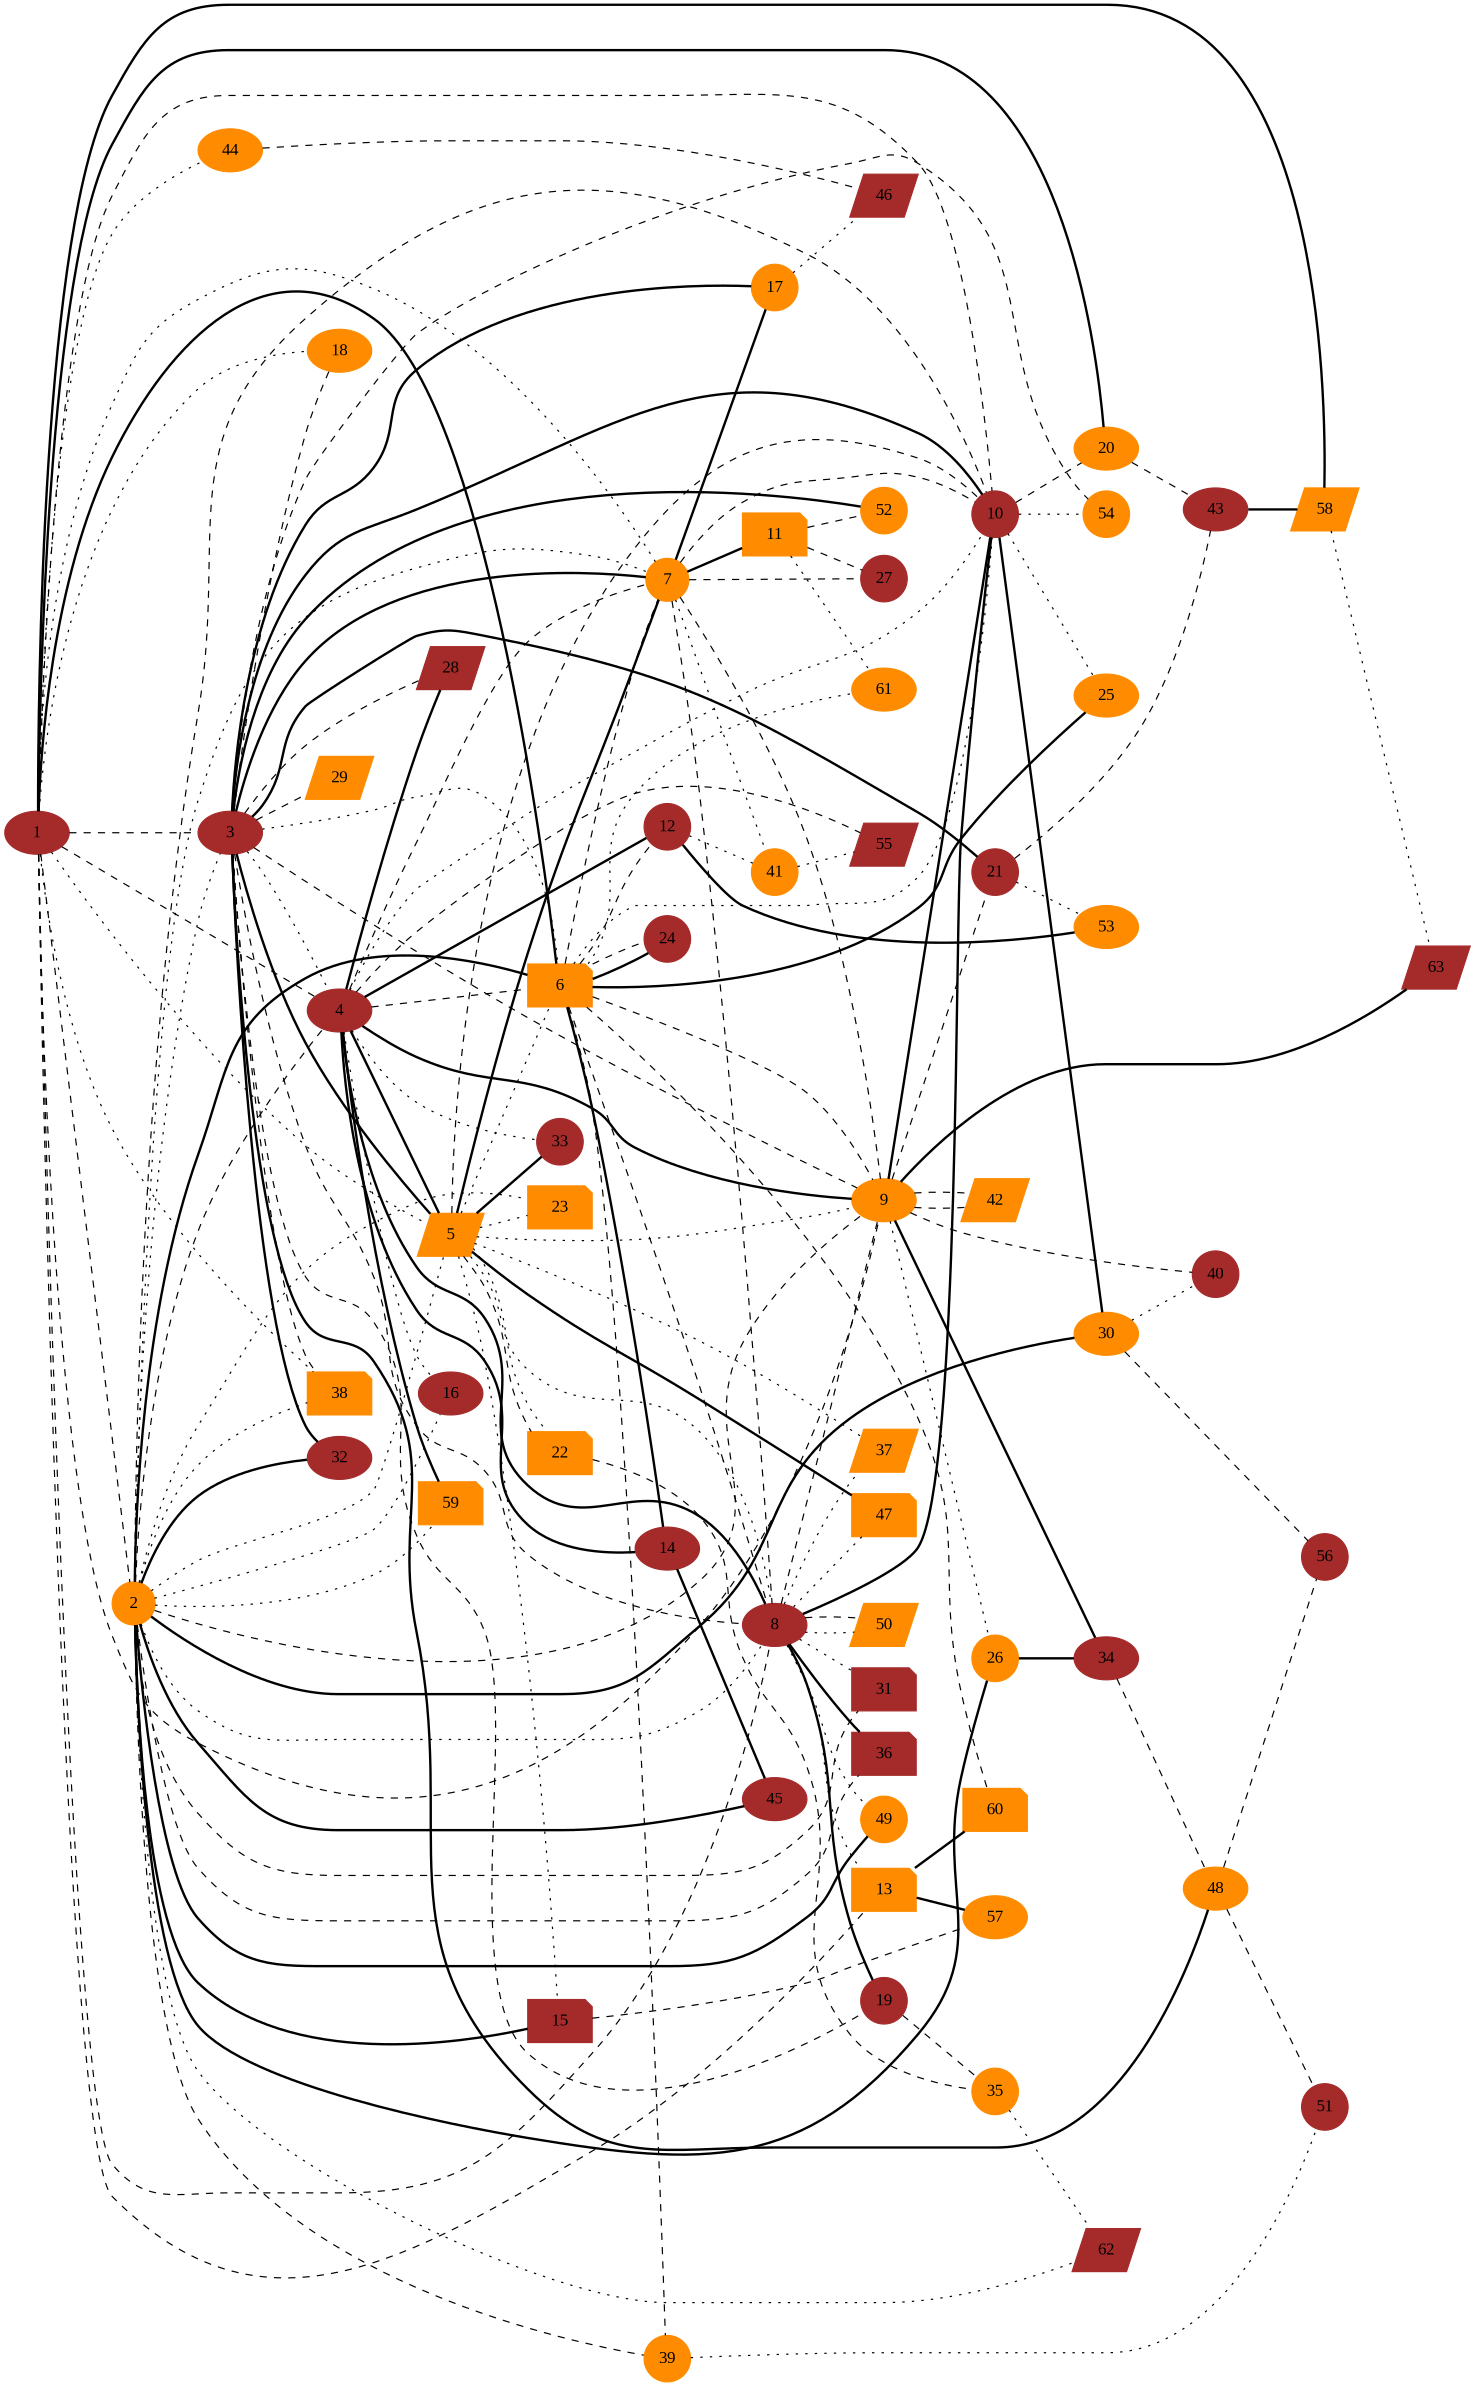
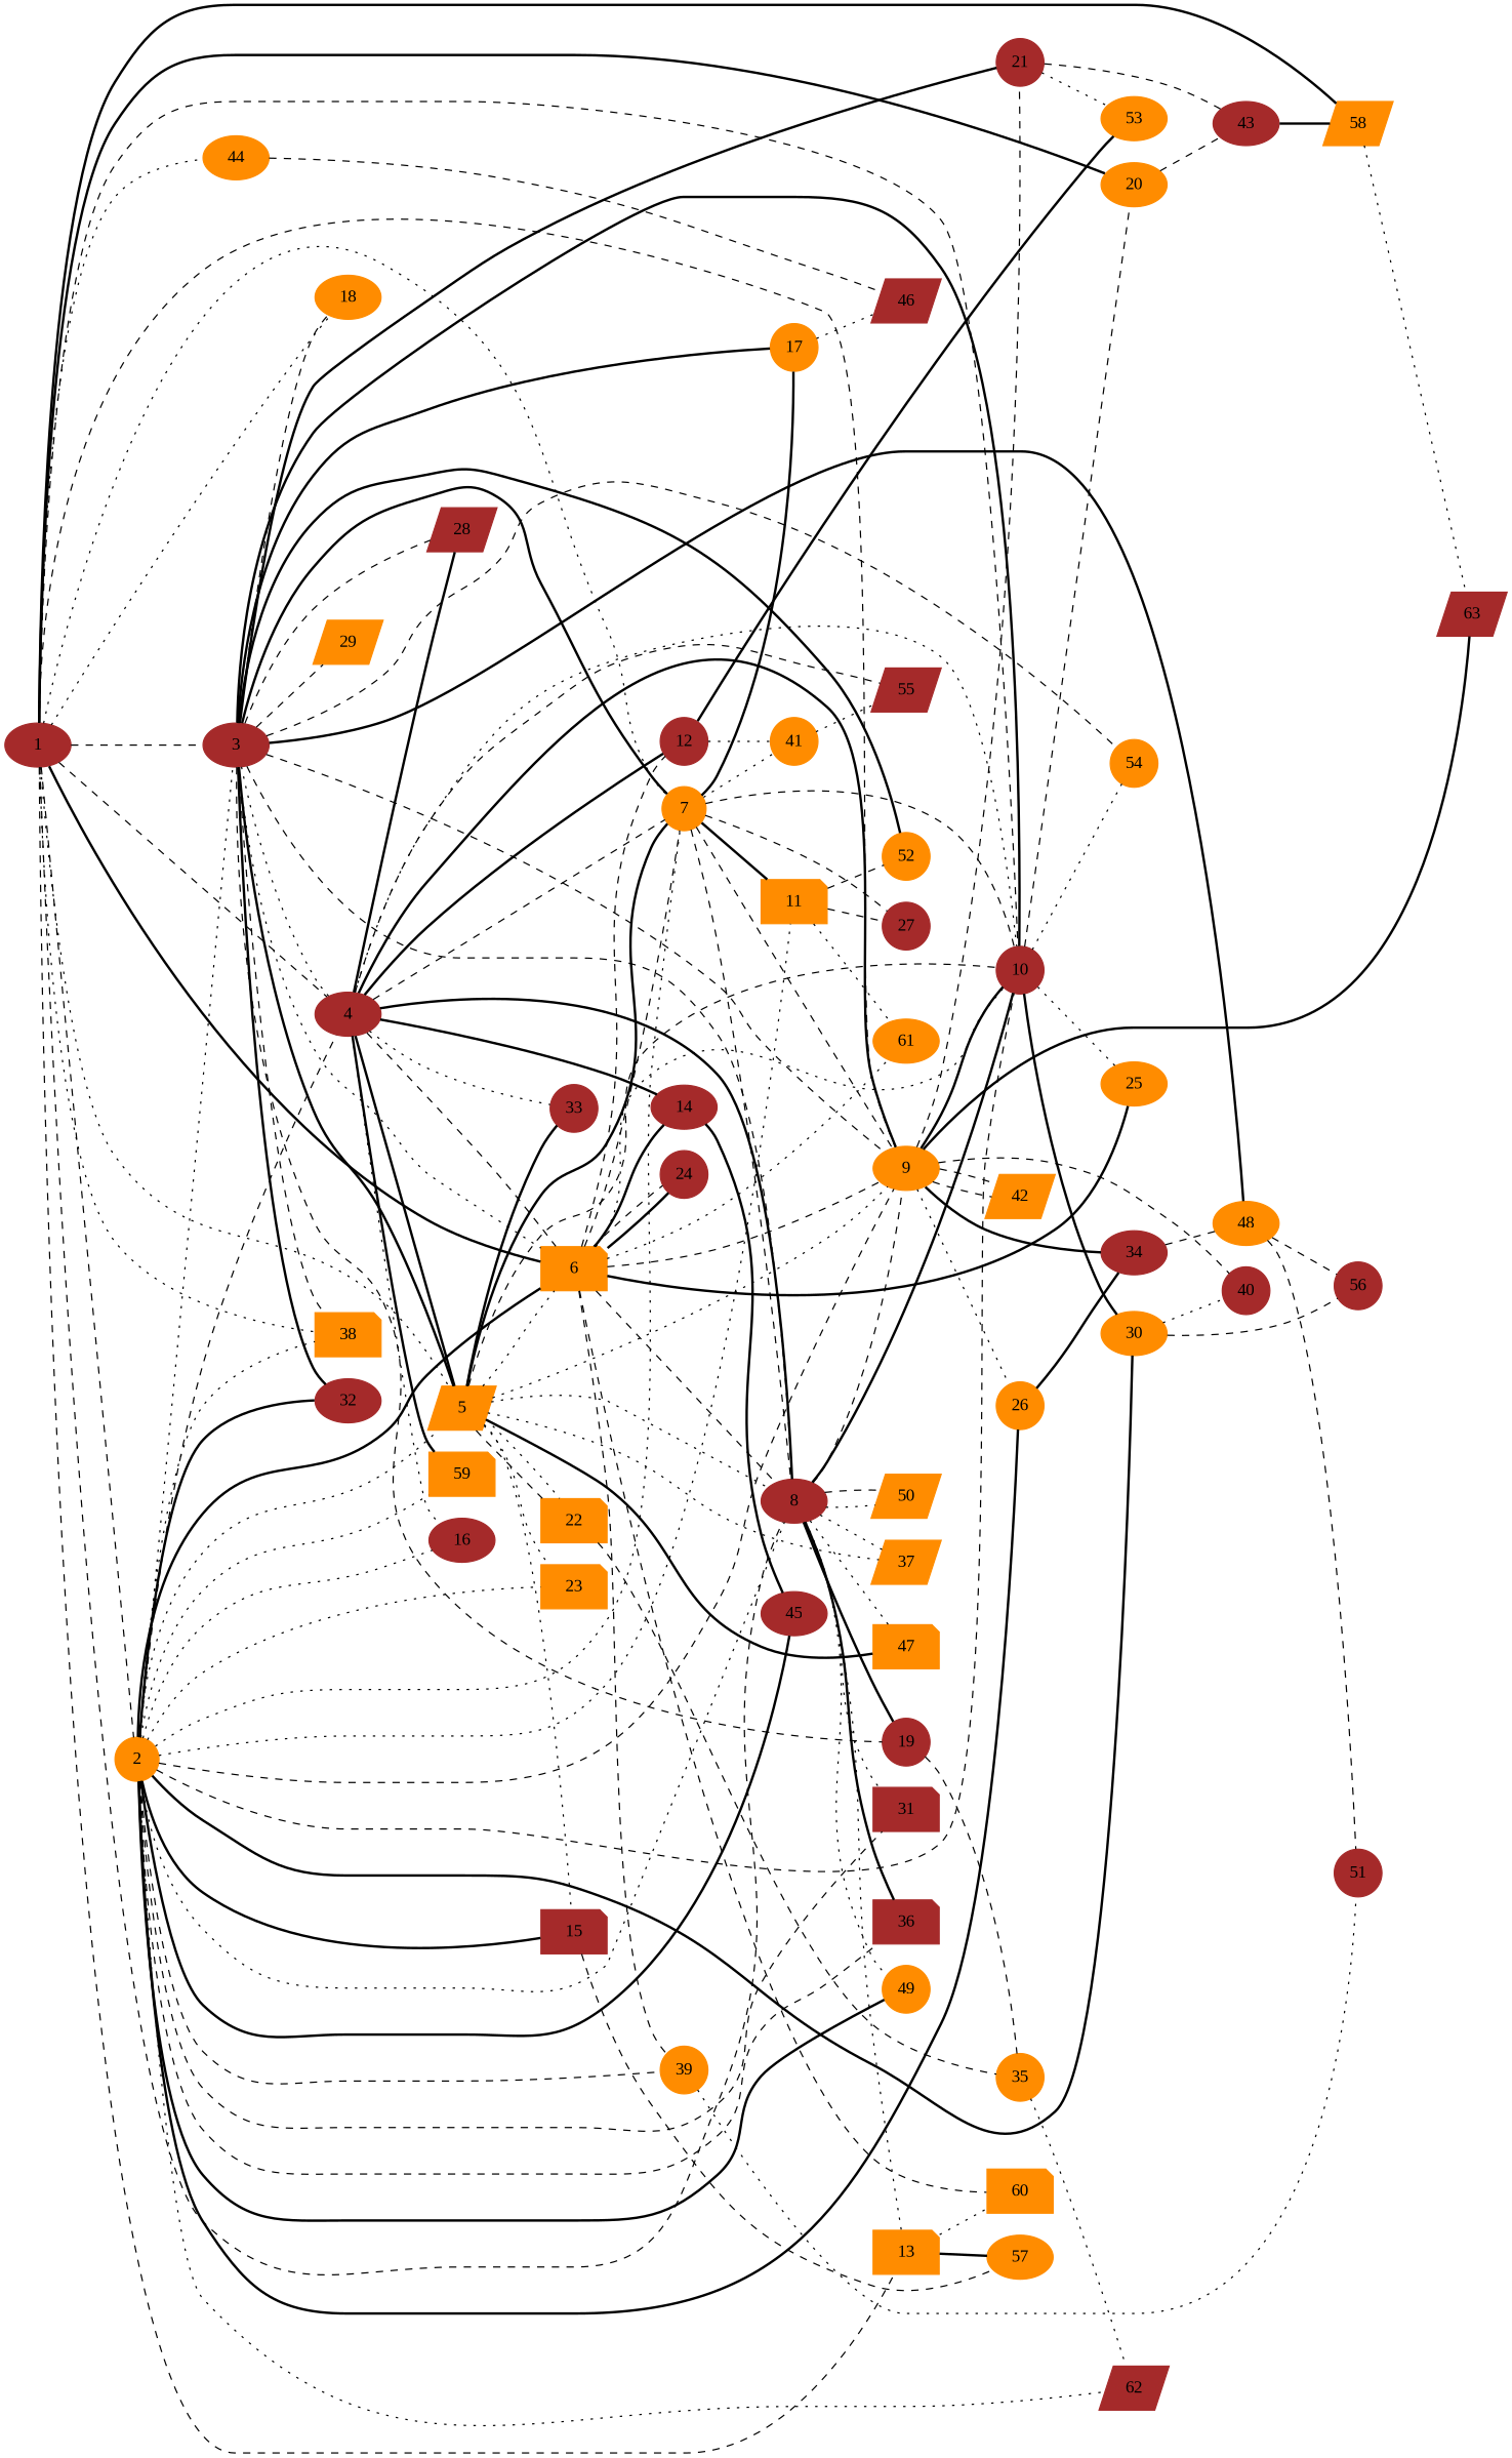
  graph {
    fontname="Liberation Serif"
    rankdir=LR
    node [color=darkorange fontname="Liberation Serif" shape=ellipse style=filled]
    edge [fontname="Liberation Serif" style=dashed]
    1 [color=brown]
    2 [shape=circle]
    3 [color=brown]
    4 [color=brown]
    5 [shape=parallelogram]
    6 [shape=note]
    7 [shape=circle]
    8 [color=brown]
    9
    10 [color=brown shape=circle]
    13 [shape=note]
    18
    20
    38 [shape=note]
    44
    58 [shape=parallelogram]
    11 [shape=note]
    15 [color=brown shape=note]
    16 [color=brown]
    23 [shape=note]
    26 [shape=circle]
    30
    31 [color=brown shape=note]
    32 [color=brown]
    36 [color=brown shape=note]
    39 [shape=circle]
    45 [color=brown]
    49 [shape=circle]
    59 [shape=note]
    62 [color=brown shape=parallelogram]
    17 [shape=circle]
    19 [color=brown shape=circle]
    21 [color=brown shape=circle]
    28 [color=brown shape=parallelogram]
    29 [shape=parallelogram]
    48
    52 [shape=circle]
    54 [shape=circle]
    12 [color=brown shape=circle]
    14 [color=brown]
    33 [color=brown shape=circle]
    55 [color=brown shape=parallelogram]
    22 [shape=note]
    37 [shape=parallelogram]
    47 [shape=note]
    24 [color=brown shape=circle]
    25
    60 [shape=note]
    61
    27 [color=brown shape=circle]
    41 [shape=circle]
    50 [shape=parallelogram]
    34 [color=brown]
    40 [color=brown shape=circle]
    42 [shape=parallelogram]
    63 [color=brown shape=parallelogram]
    57
    43 [color=brown]
    46 [color=brown shape=parallelogram]
    56 [color=brown shape=circle]
    51 [color=brown shape=circle]
    35 [shape=circle]
    53
    1 -- 2
    1 -- 3
    1 -- 4
    1 -- 5 [style=dotted]
    1 -- 6 [style=bold]
    1 -- 7 [style=dotted]
    1 -- 8
    1 -- 9
    1 -- 10
    1 -- 13
    1 -- 18 [style=dotted]
    1 -- 20 [style=bold]
    1 -- 38 [style=dotted]
    1 -- 44 [style=dotted]
    1 -- 58 [style=bold]
    2 -- 3 [style=dotted]
    2 -- 4
    2 -- 5 [style=dotted]
    2 -- 6 [style=bold]
    2 -- 7 [style=dotted]
    2 -- 8 [style=dotted]
    2 -- 9
    2 -- 10
    2 -- 38 [style=dotted]
+   2 -- 11 [style=dotted]
    2 -- 15 [style=bold]
    2 -- 16 [style=dotted]
    2 -- 23 [style=dotted]
    2 -- 26 [style=bold]
    2 -- 30 [style=bold]
    2 -- 31
    2 -- 32 [style=bold]
    2 -- 36
    2 -- 39
    2 -- 45 [style=bold]
    2 -- 49 [style=bold]
    2 -- 59 [style=dotted]
    2 -- 62 [style=dotted]
    3 -- 4 [style=dotted]
    3 -- 5 [style=bold]
    3 -- 6 [style=dotted]
    3 -- 7 [style=bold]
    3 -- 8
    3 -- 9
    3 -- 10 [style=bold]
    3 -- 18
    3 -- 38
    3 -- 32 [style=bold]
    3 -- 17 [style=bold]
    3 -- 19
    3 -- 21 [style=bold]
    3 -- 28
    3 -- 29
    3 -- 48 [style=bold]
    3 -- 52 [style=bold]
    3 -- 54
    4 -- 5 [style=bold]
    4 -- 6
    4 -- 7
    4 -- 8 [style=bold]
    4 -- 9 [style=bold]
    4 -- 10 [style=dotted]
    4 -- 16 [style=dotted]
    4 -- 59 [style=bold]
    4 -- 28 [style=bold]
    4 -- 12 [style=bold]
    4 -- 14 [style=bold]
    4 -- 33 [style=dotted]
    4 -- 55
    5 -- 6 [style=dotted]
    5 -- 7 [style=bold]
    5 -- 8 [style=dotted]
    5 -- 9 [style=dotted]
    5 -- 10
    5 -- 15 [style=dotted]
    5 -- 23 [style=dotted]
    5 -- 33 [style=bold]
    5 -- 22
    5 -- 22 [style=dotted]
    5 -- 37 [style=dotted]
    5 -- 47 [style=bold]
    6 -- 7
    6 -- 8
    6 -- 9
    6 -- 10 [style=dotted]
    6 -- 39
    6 -- 12
    6 -- 14 [style=bold]
    6 -- 24 [style=bold]
    6 -- 24
    6 -- 25 [style=bold]
    6 -- 60
    6 -- 61 [style=dotted]
    7 -- 8
    7 -- 9
    7 -- 10
    7 -- 11 [style=bold]
    7 -- 17 [style=bold]
    7 -- 27
    7 -- 41 [style=dotted]
    8 -- 9
    8 -- 10 [style=bold]
    8 -- 13 [style=dotted]
    8 -- 31 [style=dotted]
    8 -- 36 [style=bold]
    8 -- 49 [style=dotted]
    8 -- 19 [style=bold]
    8 -- 37 [style=dotted]
    8 -- 47 [style=dotted]
    8 -- 50 [style=dotted]
    8 -- 50
    9 -- 10 [style=bold]
    9 -- 26 [style=dotted]
    9 -- 21
    9 -- 34 [style=bold]
    9 -- 40
    9 -- 42
    9 -- 42
    9 -- 63 [style=bold]
    10 -- 20
    10 -- 30 [style=bold]
    10 -- 54 [style=dotted]
    10 -- 25 [style=dotted]
-   13 -- 60 [style=bold]
+   13 -- 60 [style=dotted]
    13 -- 57 [style=bold]
    20 -- 43
    44 -- 46
    58 -- 63 [style=dotted]
    11 -- 52
    11 -- 61 [style=dotted]
    11 -- 27
    15 -- 57
    26 -- 34 [style=bold]
    30 -- 40 [style=dotted]
    30 -- 56
    39 -- 51 [style=dotted]
    17 -- 46 [style=dotted]
    19 -- 35
    21 -- 43
    21 -- 53 [style=dotted]
    48 -- 56
    48 -- 51
    12 -- 41 [style=dotted]
    12 -- 53 [style=bold]
    14 -- 45 [style=bold]
    22 -- 35
    41 -- 55 [style=dotted]
    34 -- 48
    43 -- 58 [style=bold]
    35 -- 62 [style=dotted]
  }
